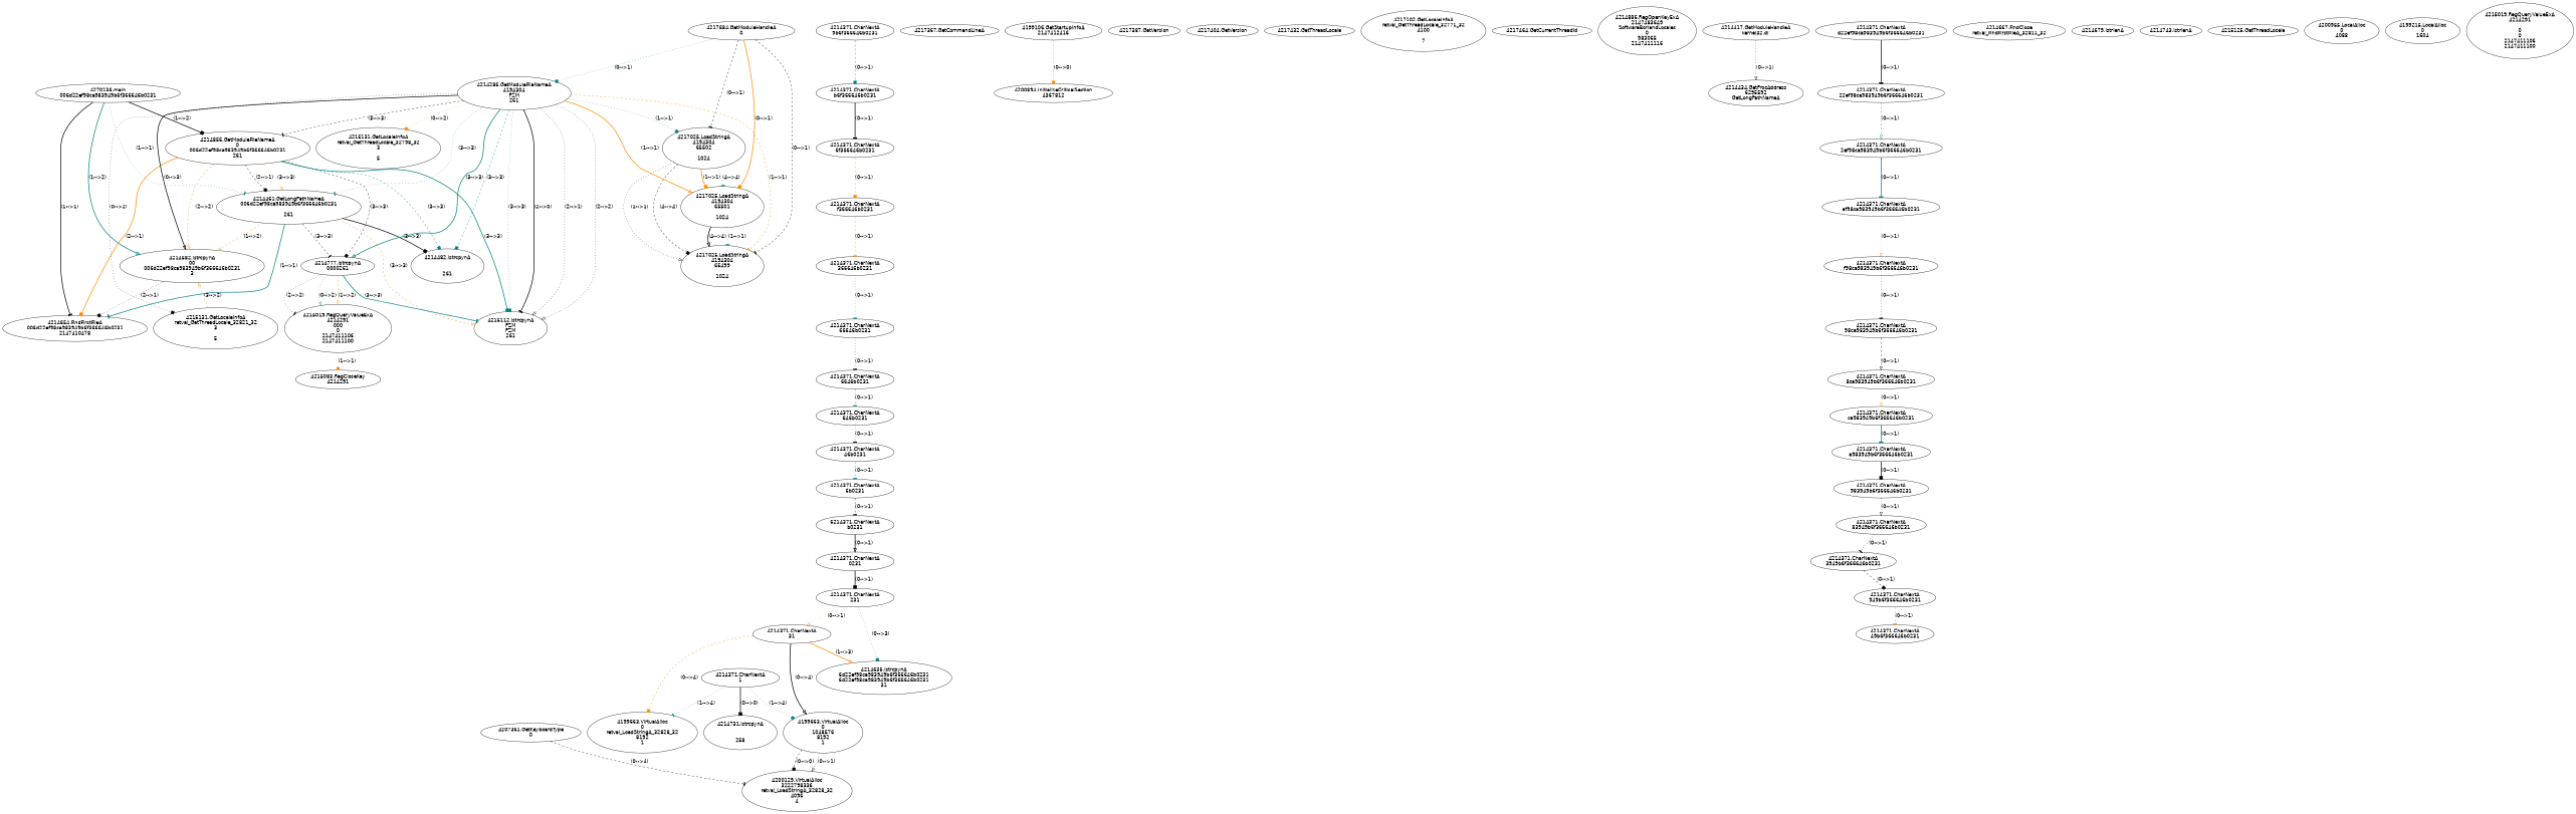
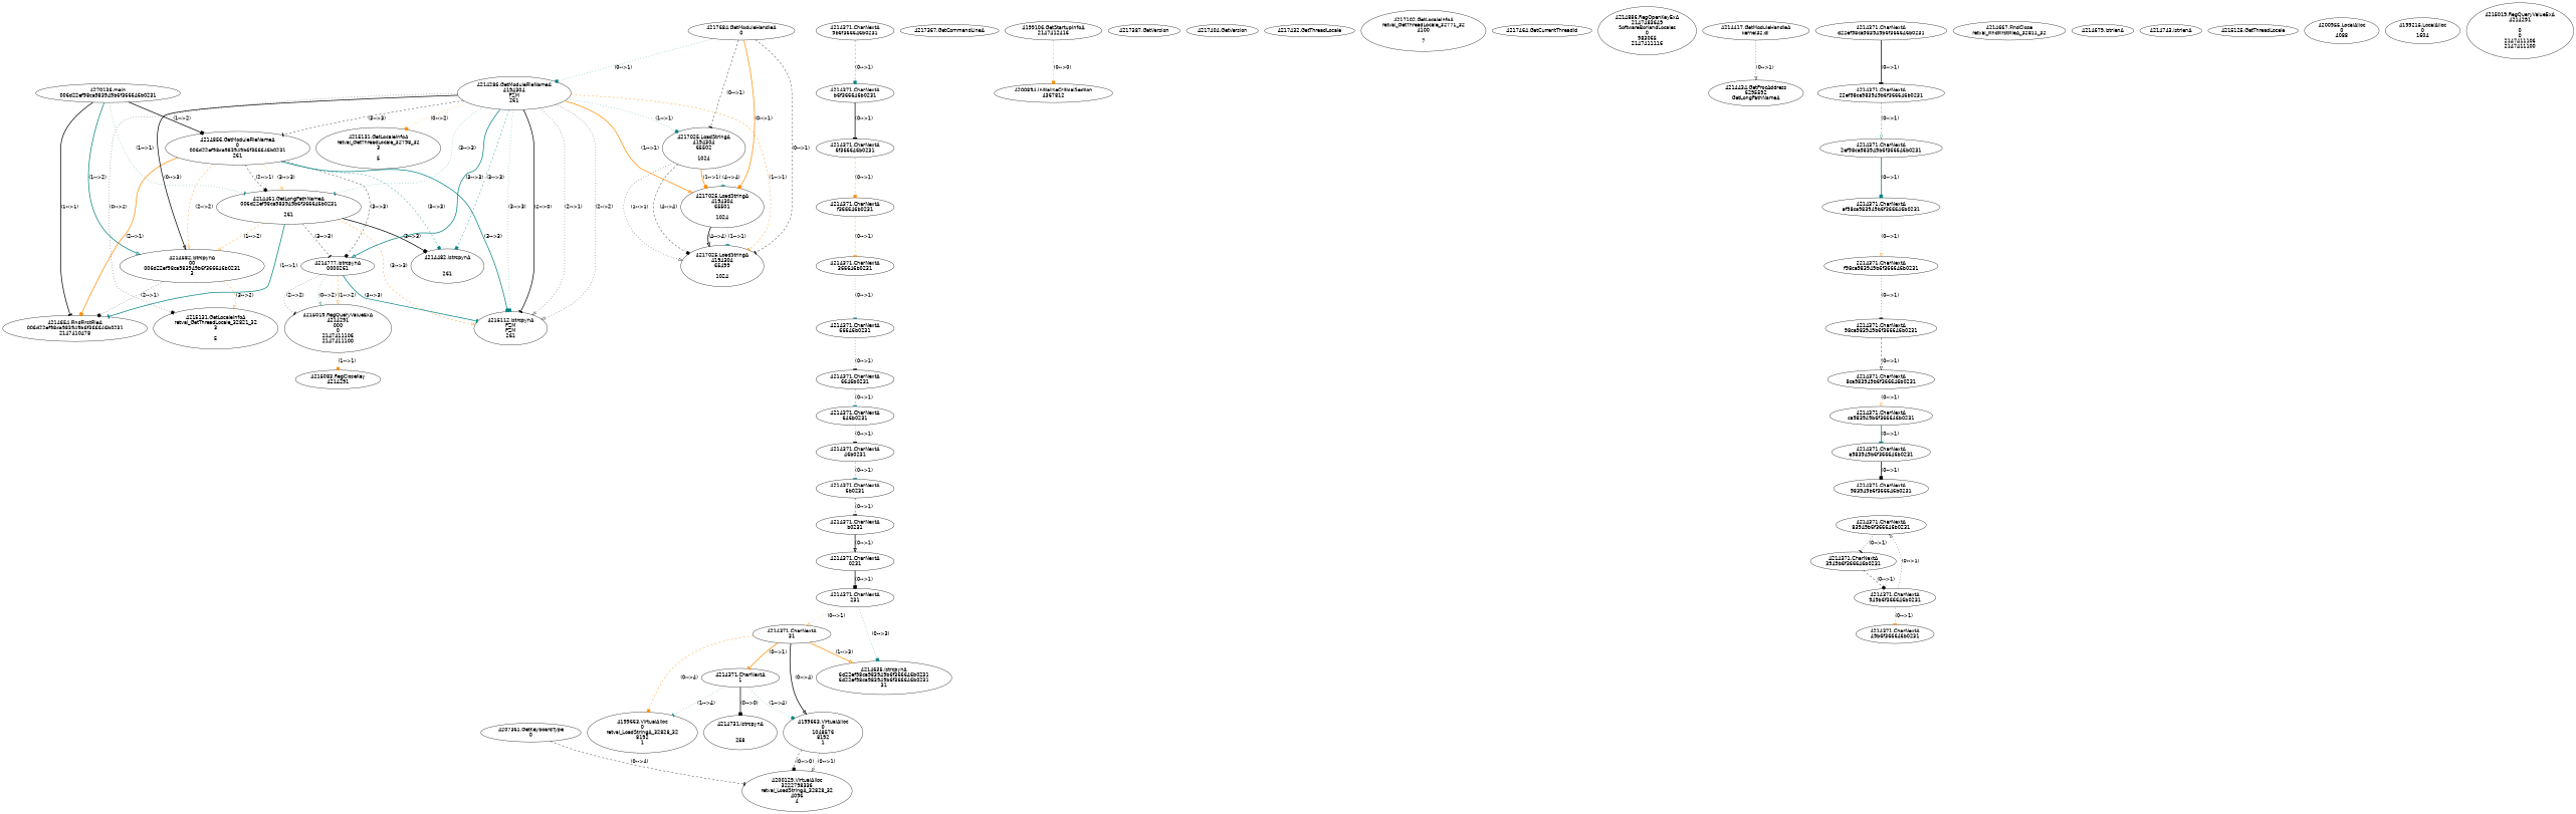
  digraph {
    fontname="DejaVu Sans"
    node [fontname="DejaVu Sans"]
    edge [arrowhead=tee color=black fontname="DejaVu Sans" style=dotted]
    n1 [label="4270136.main\n006d22ef98ca983949b6f366646b0231"]
    n2 [label="4214856.GetModuleFileNameA\n0\n006d22ef98ca983949b6f366646b0231\n261"]
    n3 [label="4214461.GetLongPathNameA\n006d22ef98ca983949b6f366646b0231\n\n261"]
    n4 [label="4214582.lstrcpynA\n00\n006d22ef98ca983949b6f366646b0231\n3"]
    n5 [label="4214654.FindFirstFileA\n006d22ef98ca983949b6f366646b0231\n2147410478"]
    n6 [label="4214777.lstrcpynA\n0000261"]
    n7 [label="4215112.lstrcpynA\nPZM\nPZM\n261"]
    n8 [label="4214482.lstrcpynA\n\n\n261"]
    n9 [label="4215131.GetLocaleInfoA\nretval_GetThreadLocale_32821_32\n3\n\n5"]
    n10 [label="4217684.GetModuleHandleA\n0"]
    n11 [label="4214286.GetModuleFileNameA\n4194304\nPZM\n261"]
    n12 [label="4217025.LoadStringA\n4194304\n65502\n\n1024"]
    n13 [label="4217025.LoadStringA\n4194304\n65501\n\n1024"]
    n14 [label="4217025.LoadStringA\n4194304\n65499\n\n1024"]
    n15 [label="4215131.GetLocaleInfoA\nretval_GetThreadLocale_32798_32\n3\n\n5"]
    n16 [label="4207361.GetKeyboardType\n0"]
    n17 [label="4200129.VirtualAlloc\n3222798336\nretval_LoadStringA_32828_32\n4096\n4"]
    n18 [label="4217367.GetCommandLineA\n"]
    n19 [label="4199106.GetStartupInfoA\n2147412416"]
    n20 [label="4200894.InitializeCriticalSection\n4367812"]
    n21 [label="4217387.GetVersion\n"]
    n22 [label="4217404.GetVersion\n"]
    n23 [label="4217432.GetThreadLocale\n"]
    n24 [label="4217102.GetLocaleInfoA\nretval_GetThreadLocale_32771_32\n4100\n\n7"]
    n25 [label="4217464.GetCurrentThreadId\n"]
    n26 [label="4215019.RegQueryValueExA\n4214291\n000\n0\n2147411106\n2147411100"]
    n27 [label="4214886.RegOpenKeyExA\n2147483649\nSoftware\Borland\Locales\n0\n983065\n2147411116"]
    n28 [label="4214417.GetModuleHandleA\nkernel32.dll"]
    n29 [label="4214434.GetProcAddress\n6295592\nGetLongPathNameA"]
    n30 [label="4214371.CharNextA\nd22ef98ca983949b6f366646b0231"]
    n31 [label="4214371.CharNextA\n22ef98ca983949b6f366646b0231"]
    n32 [label="4214371.CharNextA\n2ef98ca983949b6f366646b0231"]
    n33 [label="4214371.CharNextA\nef98ca983949b6f366646b0231"]
-   n34 [label="4214371.CharNextA\nf98ca983949b6f366646b0231"]
+   n34 [label="2214371.CharNextA\nf98ca983949b6f366646b0231"]
    n35 [label="4214371.CharNextA\n98ca983949b6f366646b0231"]
    n36 [label="4214371.CharNextA\n8ca983949b6f366646b0231"]
    n37 [label="4214371.CharNextA\nca983949b6f366646b0231"]
    n38 [label="4214371.CharNextA\na983949b6f366646b0231"]
    n39 [label="4214371.CharNextA\n983949b6f366646b0231"]
    n40 [label="4214371.CharNextA\n83949b6f366646b0231"]
    n41 [label="4214371.CharNextA\n3949b6f366646b0231"]
    n42 [label="4214371.CharNextA\n949b6f366646b0231"]
    n43 [label="4214371.CharNextA\n49b6f366646b0231"]
    n44 [label="4214371.CharNextA\n9b6f366646b0231"]
    n45 [label="4214371.CharNextA\nb6f366646b0231"]
    n46 [label="4214371.CharNextA\n6f366646b0231"]
    n47 [label="4214371.CharNextA\nf366646b0231"]
    n48 [label="4214371.CharNextA\n366646b0231"]
    n49 [label="4214371.CharNextA\n66646b0231"]
    n50 [label="4214371.CharNextA\n6646b0231"]
    n51 [label="4214371.CharNextA\n646b0231"]
    n52 [label="4214371.CharNextA\n46b0231"]
    n53 [label="4214371.CharNextA\n6b0231"]
-   n54 [label="6214371.CharNextA\nb0231"]
+   n54 [label="4214371.CharNextA\nb0231"]
    n55 [label="4214371.CharNextA\n0231"]
    n56 [label="4214371.CharNextA\n231"]
    n57 [label="4214371.CharNextA\n31"]
    n58 [label="4214635.lstrcpynA\n6d22ef98ca983949b6f366646b0231\n6d22ef98ca983949b6f366646b0231\n31"]
    n59 [label="4214371.CharNextA\n1"]
    n60 [label="4199663.VirtualAlloc\n0\n1048576\n8192\n1"]
    n61 [label="4199663.VirtualAlloc\n0\nretval_LoadStringA_32828_32\n8192\n1"]
    n62 [label="4214731.lstrcpynA\n\n\n258"]
    n63 [label="4214667.FindClose\nretval_FindFirstFileA_32811_32"]
    n64 [label="4214679.lstrlenA\n"]
    n65 [label="4214743.lstrlenA\n"]
    n66 [label="4215083.RegCloseKey\n4214291"]
    n67 [label="4215125.GetThreadLocale\n"]
    n68 [label="4200955.LocalAlloc\n0\n4088"]
    n69 [label="4199215.LocalAlloc\n0\n1604"]
    n70 [label="4215019.RegQueryValueExA\n4214291\n\n0\n0\n2147411106\n2147411100"]
    n1 -> n2 [arrowhead=box label="(1-->2)" style=bold]
    n1 -> n3 [color=teal label="(1-->1)"]
    n1 -> n4 [arrowhead=onormal color=teal label="(1-->2)" style=bold]
    n1 -> n5 [label="(1-->1)" style=bold]
    n2 -> n3 [arrowhead=box label="(2-->1)" style=dashed]
    n2 -> n3 [arrowhead=onormal color=darkorange label="(3-->3)"]
    n2 -> n4 [arrowhead=onormal color=darkorange label="(2-->2)" style=dashed]
    n2 -> n5 [arrowhead=box color=darkorange label="(2-->1)" style=bold]
    n2 -> n6 [arrowhead=box label="(3-->3)" style=dashed]
    n2 -> n7 [arrowhead=box color=teal label="(3-->3)" style=bold]
    n2 -> n8 [arrowhead=box color=teal label="(3-->3)" style=dashed]
    n3 -> n4 [arrowhead=onormal color=darkorange label="(1-->2)" style=dashed]
    n3 -> n5 [color=teal label="(1-->1)" style=bold]
    n3 -> n6 [label="(3-->3)" style=dashed]
    n3 -> n7 [arrowhead=onormal color=darkorange label="(3-->3)" style=dashed]
    n3 -> n8 [arrowhead=box label="(3-->3)" style=bold]
    n4 -> n5 [arrowhead=box label="(2-->1)"]
-   n9 -> n4 [arrowhead=onormal color=darkorange label="(3-->2)" style=dashed]
+   n4 -> n9 [arrowhead=onormal color=darkorange label="(3-->2)" style=dashed]
    n6 -> n7 [color=teal label="(3-->3)" style=bold]
    n6 -> n26 [arrowhead=onormal color=darkorange label="(1-->2)" style=dashed]
    n6 -> n26 [label="(2-->2)"]
    n6 -> n26 [arrowhead=onormal color=teal label="(0-->2)"]
    n10 -> n11 [arrowhead=box color=teal label="(0-->1)"]
    n10 -> n12 [label="(0-->1)" style=dashed]
    n10 -> n13 [arrowhead=box color=darkorange label="(0-->1)" style=bold]
    n10 -> n14 [label="(0-->1)" style=dashed]
    n11 -> n2 [label="(3-->3)" style=dashed]
    n11 -> n3 [color=teal label="(3-->3)"]
    n11 -> n4 [arrowhead=onormal label="(0-->3)" style=bold]
    n11 -> n6 [arrowhead=onormal color=teal label="(3-->3)" style=bold]
    n11 -> n7 [arrowhead=onormal label="(2-->1)"]
    n11 -> n7 [arrowhead=onormal label="(2-->2)"]
    n11 -> n7 [arrowhead=box color=teal label="(3-->3)"]
    n11 -> n7 [label="(2-->0)" style=bold]
    n11 -> n8 [arrowhead=box color=teal label="(3-->3)" style=dashed]
    n11 -> n9 [arrowhead=box label="(0-->2)"]
    n11 -> n12 [arrowhead=box color=teal label="(1-->1)"]
    n11 -> n13 [arrowhead=onormal color=darkorange label="(1-->1)" style=bold]
    n11 -> n14 [color=darkorange label="(1-->1)" style=dashed]
    n11 -> n15 [arrowhead=box color=darkorange label="(0-->2)"]
    n12 -> n13 [arrowhead=box color=darkorange label="(1-->1)" style=bold]
    n12 -> n13 [color=teal label="(4-->4)"]
    n12 -> n14 [arrowhead=onormal label="(1-->1)"]
    n12 -> n14 [arrowhead=box label="(4-->4)" style=dashed]
    n13 -> n14 [color=teal label="(1-->1)"]
    n13 -> n14 [arrowhead=onormal label="(4-->4)" style=bold]
    n16 -> n17 [label="(0-->4)" style=dashed]
    n19 -> n20 [arrowhead=box color=darkorange label="(0-->0)" style=dashed]
    n26 -> n66 [arrowhead=box color=darkorange label="(1-->1)"]
    n28 -> n29 [arrowhead=onormal label="(0-->1)"]
    n30 -> n31 [label="(0-->1)" style=bold]
    n31 -> n32 [arrowhead=onormal color=teal label="(0-->1)" style=dashed]
-   n32 -> n33 [color=teal label="(0-->1)" style=bold]
+   n32 -> n33 [arrowhead=box color=teal label="(0-->1)" style=bold]
    n33 -> n34 [arrowhead=onormal color=darkorange label="(0-->1)"]
    n34 -> n35 [label="(0-->1)"]
    n35 -> n36 [arrowhead=onormal label="(0-->1)" style=dashed]
    n36 -> n37 [arrowhead=onormal color=darkorange label="(0-->1)"]
    n37 -> n38 [color=teal label="(0-->1)" style=bold]
    n38 -> n39 [arrowhead=box label="(0-->1)" style=bold]
-   n39 -> n40 [arrowhead=onormal label="(0-->1)"]
+   n42 -> n40 [arrowhead=onormal label="(0-->1)"]
    n40 -> n41 [label="(0-->1)"]
    n41 -> n42 [arrowhead=box label="(0-->1)" style=dashed]
    n42 -> n43 [color=darkorange label="(0-->1)" style=dashed]
    n44 -> n45 [arrowhead=box color=teal label="(0-->1)" style=dashed]
    n45 -> n46 [label="(0-->1)" style=bold]
    n46 -> n47 [arrowhead=box color=darkorange label="(0-->1)" style=dashed]
    n47 -> n48 [color=darkorange label="(0-->1)" style=dashed]
    n48 -> n49 [color=teal label="(0-->1)"]
    n49 -> n50 [label="(0-->1)"]
    n50 -> n51 [color=teal label="(0-->1)" style=dashed]
    n51 -> n52 [label="(0-->1)"]
    n52 -> n53 [color=teal label="(0-->1)" style=dashed]
    n53 -> n54 [label="(0-->1)" style=dashed]
    n54 -> n55 [arrowhead=onormal label="(0-->1)" style=bold]
    n55 -> n56 [arrowhead=box label="(0-->1)" style=bold]
    n56 -> n57 [arrowhead=onormal color=darkorange label="(0-->1)"]
    n56 -> n58 [arrowhead=box color=teal label="(0-->3)"]
    n57 -> n58 [arrowhead=onormal color=darkorange label="(1-->3)" style=bold]
+   n57 -> n59 [color=darkorange label="(0-->1)" style=bold]
    n57 -> n60 [arrowhead=onormal label="(0-->4)" style=bold]
    n57 -> n61 [arrowhead=box color=darkorange label="(0-->4)" style=dashed]
    n59 -> n60 [arrowhead=box color=teal label="(1-->4)"]
    n59 -> n61 [color=teal label="(1-->4)"]
    n59 -> n62 [arrowhead=box label="(0-->0)" style=bold]
    n60 -> n17 [arrowhead=onormal label="(0-->1)"]
    n60 -> n17 [arrowhead=box label="(0-->0)" style=dashed]
  }
